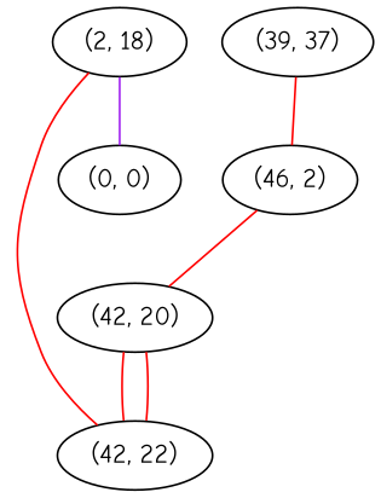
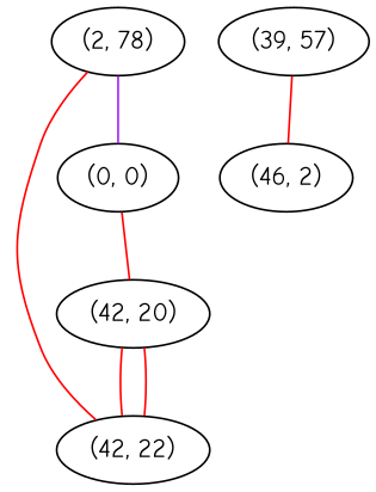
  graph {
    fontname="Comic Neue"
    node [fontname="Comic Neue"]
    edge [color=red fontname="Comic Neue" weight=1]
    n1 [label="(42, 20)"]
    "(46, 2)"
    "(42, 22)"
-   "(2, 18)"
+   "(2, 18)" [label="(2, 78)"]
    "(0, 0)"
-   "(39, 37)"
+   "(39, 37)" [label="(39, 57)"]
    n1 -- "(42, 22)"
    n1 -- "(42, 22)"
-   "(46, 2)" -- n1
+   "(0, 0)" -- n1
    "(2, 18)" -- "(42, 22)"
    "(2, 18)" -- "(0, 0)" [color=purple weight=4]
    "(39, 37)" -- "(46, 2)"
  }
